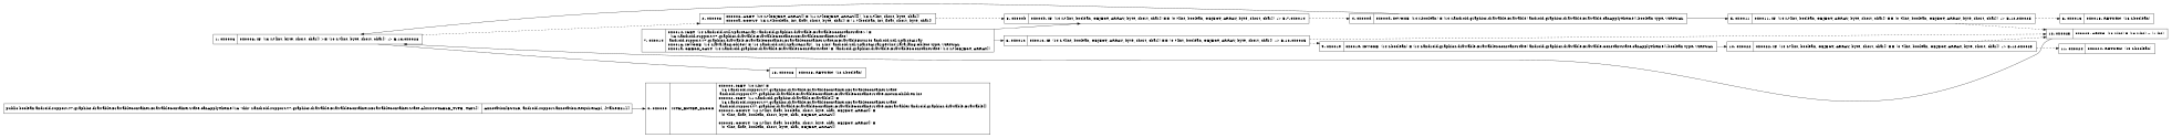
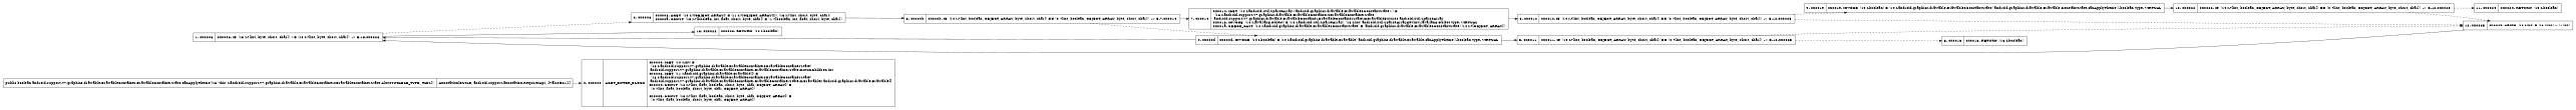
  digraph {
    rankdir=LR
    node [shape=record]
-   n1 [label="{0\:\ 0x0000|MTH_ENTER_BLOCK\l|0x0000: IGET  (r0 I:int) = \l  (r6 I:android.support.v7.graphics.drawable.DrawableContainer$DrawableContainerState)\l android.support.v7.graphics.drawable.DrawableContainer.DrawableContainerState.mNumChildren int \l0x0002: IGET  (r1 I:android.graphics.drawable.Drawable[]) = \l  (r6 I:android.support.v7.graphics.drawable.DrawableContainer$DrawableContainerState)\l android.support.v7.graphics.drawable.DrawableContainer.DrawableContainerState.mDrawables android.graphics.drawable.Drawable[] \l0x0004: CONST  (r2 I:?[int, float, boolean, short, byte, char, OBJECT, ARRAY]) = \l  (0 ?[int, float, boolean, short, byte, char, OBJECT, ARRAY])\l \l0x0005: CONST  (r3 I:?[int, float, boolean, short, byte, char, OBJECT, ARRAY]) = \l  (0 ?[int, float, boolean, short, byte, char, OBJECT, ARRAY])\l \l}"]
+   n1 [label="{0\:\ 0x0000|AGET_ENTER_BLOCK\l|0x0000: IGET  (r0 I:int) = \l  (r6 I:android.support.v7.graphics.drawable.DrawableContainer$DrawableContainerState)\l android.support.v7.graphics.drawable.DrawableContainer.DrawableContainerState.mNumChildren int \l0x0002: IGET  (r1 I:android.graphics.drawable.Drawable[]) = \l  (r6 I:android.support.v7.graphics.drawable.DrawableContainer$DrawableContainerState)\l android.support.v7.graphics.drawable.DrawableContainer.DrawableContainerState.mDrawables android.graphics.drawable.Drawable[] \l0x0004: CONST  (r2 I:?[int, float, boolean, short, byte, char, OBJECT, ARRAY]) = \l  (0 ?[int, float, boolean, short, byte, char, OBJECT, ARRAY])\l \l0x0005: CONST  (r3 I:?[int, float, boolean, short, byte, char, OBJECT, ARRAY]) = \l  (0 ?[int, float, boolean, short, byte, char, OBJECT, ARRAY])\l \l}"]
    n2 [label="{1\:\ 0x0006|0x0006: IF  (r3 I:?[int, byte, short, char]) \>= (r0 I:?[int, byte, short, char])  \-\> B:13:0x0028 \l}"]
    n3 [label="{2\:\ 0x0008|0x0008: AGET  (r4 I:?[OBJECT, ARRAY]) = (r1 I:?[OBJECT, ARRAY][]), (r3 I:?[int, short, byte, char]) \l0x000a: CONST  (r5 I:?[boolean, int, float, short, byte, char]) = (1 ?[boolean, int, float, short, byte, char]) \l}"]
    n4 [label="{13\:\ 0x0028|0x0028: RETURN  (r2 I:boolean) \l}"]
    n5 [label="{3\:\ 0x000b|0x000b: IF  (r4 I:?[int, boolean, OBJECT, ARRAY, byte, short, char]) == (0 ?[int, boolean, OBJECT, ARRAY, byte, short, char])  \-\> B:7:0x0014 \l}"]
    n6 [label="{4\:\ 0x000d|0x000d: INVOKE  (r4 I:boolean) = (r4 I:android.graphics.drawable.Drawable) android.graphics.drawable.Drawable.canApplyTheme():boolean type: VIRTUAL \l}"]
    n7 [label="{7\:\ 0x0014|0x0014: IGET  (r4 I:android.util.SparseArray\<android.graphics.drawable.Drawable$ConstantState\>) = \l  (r6 I:android.support.v7.graphics.drawable.DrawableContainer$DrawableContainerState)\l android.support.v7.graphics.drawable.DrawableContainer.DrawableContainerState.mDrawableFutures android.util.SparseArray \l0x0016: INVOKE  (r4 I:java.lang.Object) = (r4 I:android.util.SparseArray), (r3 I:int) android.util.SparseArray.get(int):java.lang.Object type: VIRTUAL \l0x001a: CHECK_CAST  (r4 I:android.graphics.drawable.Drawable$ConstantState) = (android.graphics.drawable.Drawable$ConstantState) (r4 I:?[OBJECT, ARRAY]) \l}"]
    n8 [label="{5\:\ 0x0011|0x0011: IF  (r4 I:?[int, boolean, OBJECT, ARRAY, byte, short, char]) == (0 ?[int, boolean, OBJECT, ARRAY, byte, short, char])  \-\> B:12:0x0025 \l}"]
    n9 [label="{8\:\ 0x001c|0x001c: IF  (r4 I:?[int, boolean, OBJECT, ARRAY, byte, short, char]) == (0 ?[int, boolean, OBJECT, ARRAY, byte, short, char])  \-\> B:12:0x0025 \l}"]
    n10 [label="{6\:\ 0x0013|0x0013: RETURN  (r6 I:boolean) \l}"]
    n11 [label="{12\:\ 0x0025|0x0025: ARITH  (r3 I:int) = (r3 I:int) + (1 int) \l}"]
    n12 [label="{9\:\ 0x001e|0x001e: INVOKE  (r4 I:boolean) = (r4 I:android.graphics.drawable.Drawable$ConstantState) android.graphics.drawable.Drawable.ConstantState.canApplyTheme():boolean type: VIRTUAL \l}"]
    n13 [label="{10\:\ 0x0022|0x0022: IF  (r4 I:?[int, boolean, OBJECT, ARRAY, byte, short, char]) == (0 ?[int, boolean, OBJECT, ARRAY, byte, short, char])  \-\> B:12:0x0025 \l}"]
    n14 [label="{11\:\ 0x0024|0x0024: RETURN  (r5 I:boolean) \l}"]
    n15 [label="{public boolean android.support.v7.graphics.drawable.DrawableContainer.DrawableContainerState.canApplyTheme((r6 'this' I:android.support.v7.graphics.drawable.DrawableContainer$DrawableContainerState A[IMMUTABLE_TYPE, THIS]))  | Annotation[BUILD, android.support.annotation.RequiresApi, \{value=21\}]\l}"]
    n2 -> n3 [style=dashed]
    n2 -> n4
-   n3 -> n5 [style=dashed]
+   n3 -> n5
    n5 -> n6 [style=dashed]
-   n7 -> n5
+   n5 -> n7
    n6 -> n2
    n6 -> n8
    n7 -> n9
    n8 -> n10 [style=dashed]
    n8 -> n11 [style=dashed]
    n9 -> n11 [style=dashed]
    n9 -> n12 [style=dashed]
    n11 -> n2
    n12 -> n13
    n13 -> n11 [style=dashed]
    n13 -> n14 [style=dashed]
    n15 -> n1
  }
